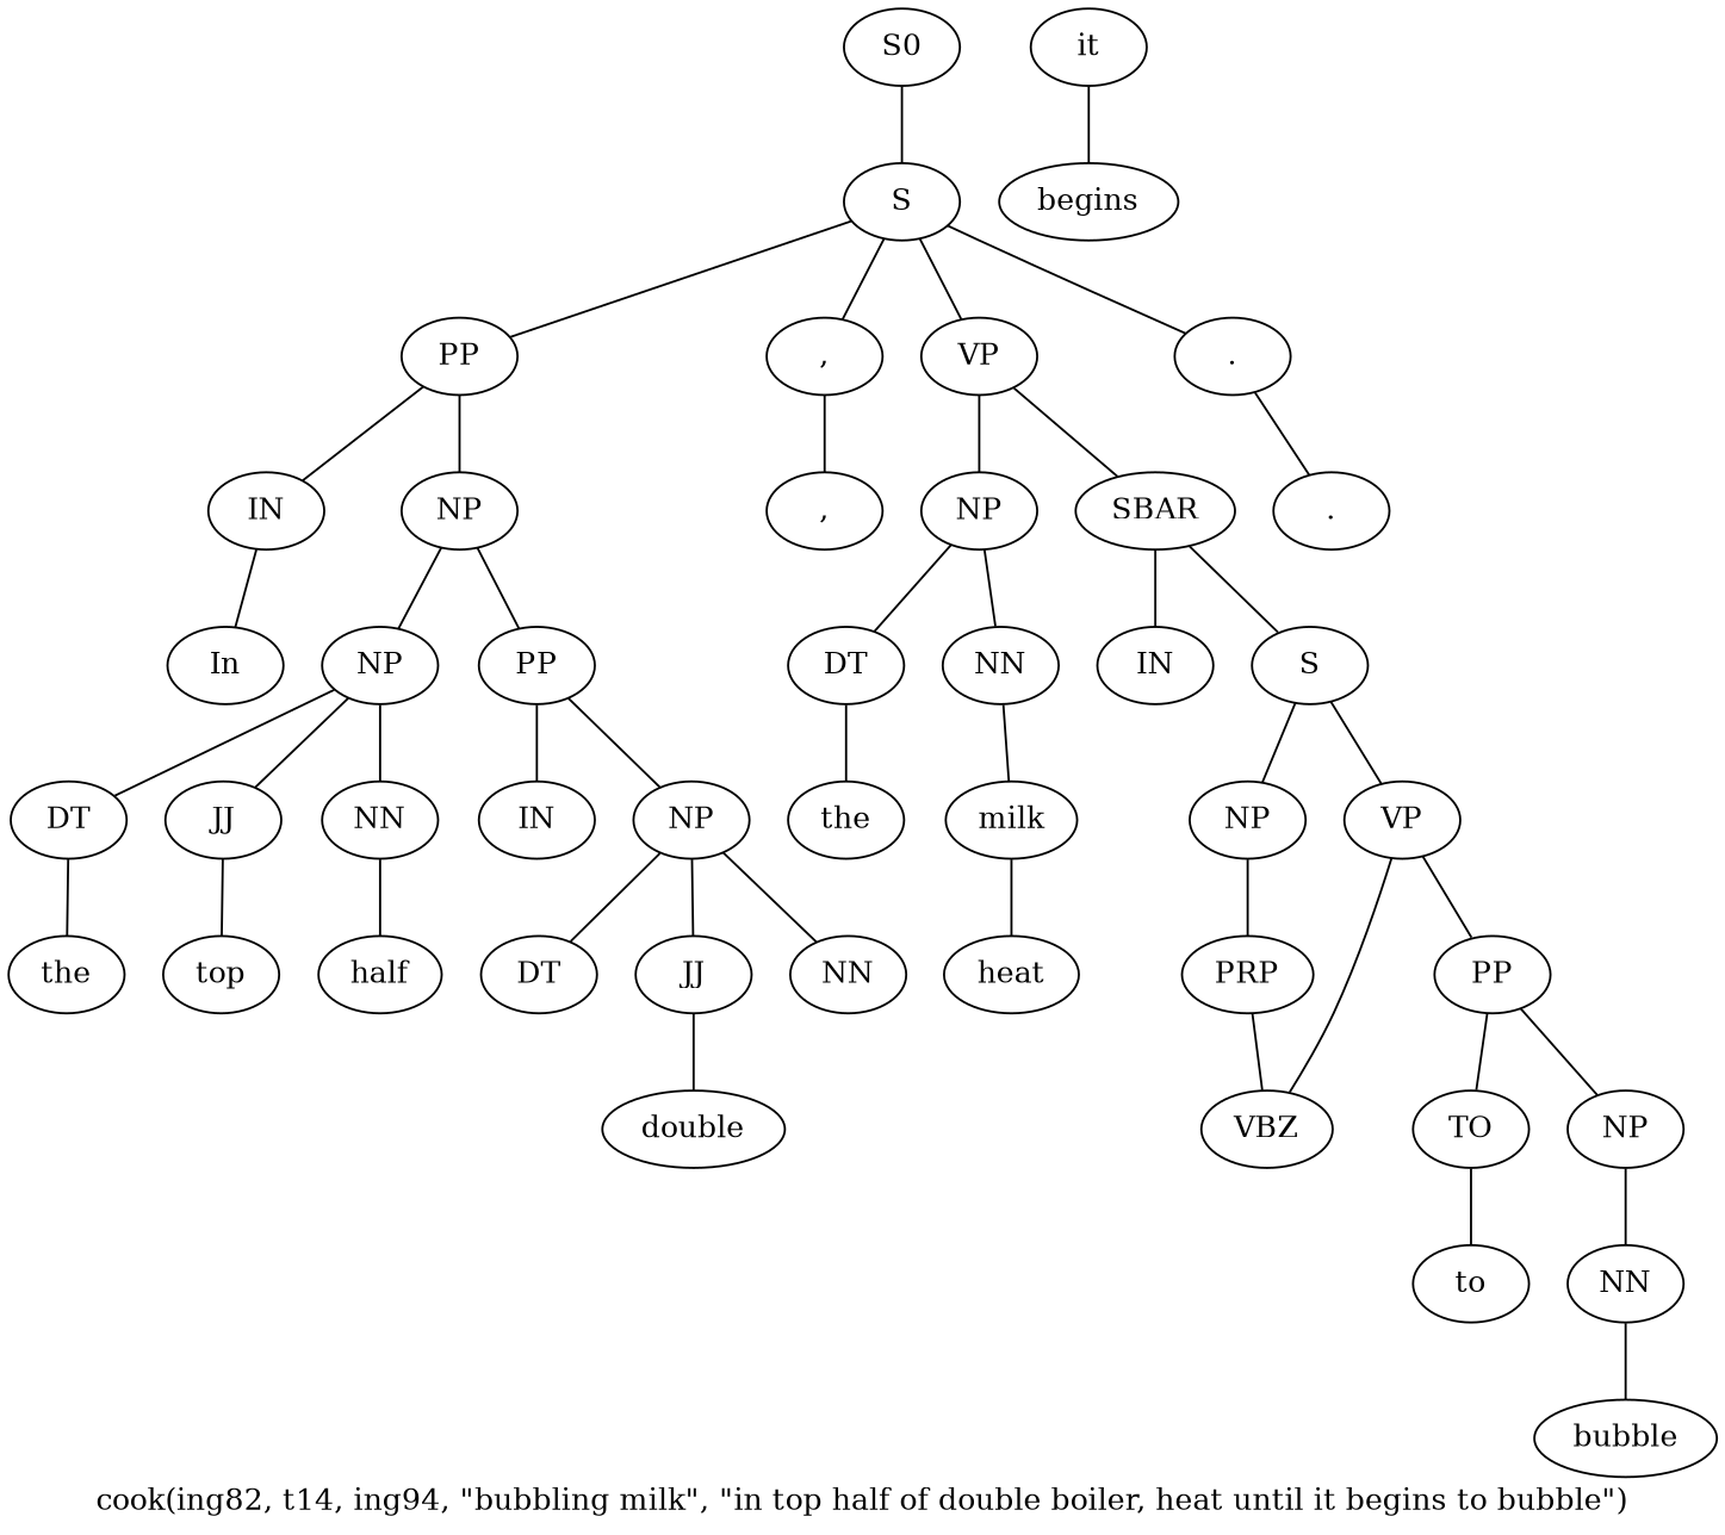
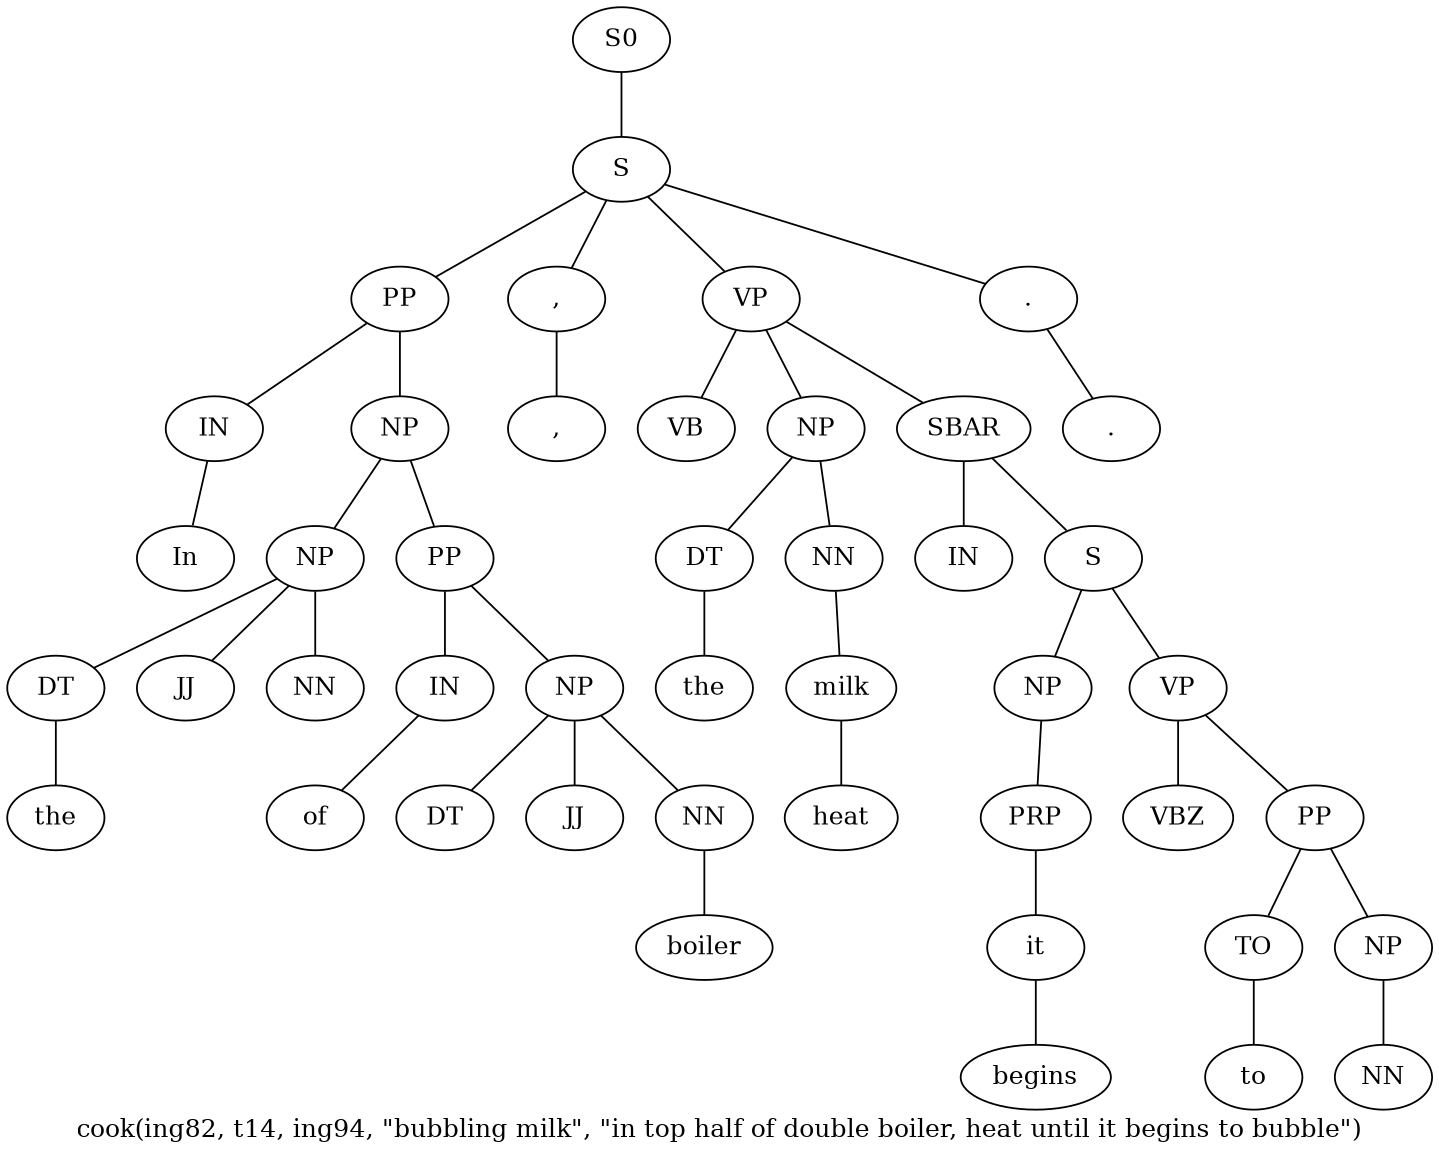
  graph {
    label="cook(ing82, t14, ing94, \"bubbling milk\", \"in top half of double boiler, heat until it begins to bubble\")"
    n1 [label=S0]
    n2 [label=S]
    n3 [label=PP]
    n4 [label=","]
    n5 [label=VP]
    n6 [label="."]
    n7 [label=IN]
    n8 [label=NP]
    n9 [label=","]
+   n10 [label=VB]
    n11 [label=NP]
    n12 [label=SBAR]
    n13 [label="."]
    n14 [label=In]
    n15 [label=NP]
    n16 [label=PP]
    n17 [label=DT]
    n18 [label=JJ]
    n19 [label=NN]
    n20 [label=IN]
    n21 [label=NP]
    n22 [label=the]
-   n23 [label=top]
-   n24 [label=half]
+   n25 [label=of]
    n26 [label=DT]
    n27 [label=JJ]
    n28 [label=NN]
-   n29 [label=double]
+   n30 [label=boiler]
    n31 [label=DT]
    n32 [label=NN]
    n33 [label=IN]
    n34 [label=S]
    n35 [label=heat]
    n36 [label=the]
    n37 [label=milk]
    n38 [label=NP]
    n39 [label=VP]
    n40 [label=PRP]
    n41 [label=VBZ]
    n42 [label=PP]
    n43 [label=it]
    n44 [label=begins]
    n45 [label=TO]
    n46 [label=NP]
    n47 [label=to]
    n48 [label=NN]
-   n49 [label=bubble]
    n1 -- n2
    n2 -- n3
    n2 -- n4
    n2 -- n5
    n2 -- n6
    n3 -- n7
    n3 -- n8
    n4 -- n9
+   n5 -- n10
    n5 -- n11
    n5 -- n12
    n6 -- n13
    n7 -- n14
    n8 -- n15
    n8 -- n16
    n11 -- n31
    n11 -- n32
    n12 -- n33
    n12 -- n34
    n15 -- n17
    n15 -- n18
    n15 -- n19
    n16 -- n20
    n16 -- n21
    n17 -- n22
-   n18 -- n23
-   n19 -- n24
+   n20 -- n25
    n21 -- n26
    n21 -- n27
    n21 -- n28
-   n27 -- n29
+   n28 -- n30
    n31 -- n36
    n32 -- n37
    n34 -- n38
    n34 -- n39
    n37 -- n35
    n38 -- n40
    n39 -- n41
    n39 -- n42
-   n40 -- n41
+   n40 -- n43
    n42 -- n45
    n42 -- n46
    n43 -- n44
    n45 -- n47
    n46 -- n48
-   n48 -- n49
  }
